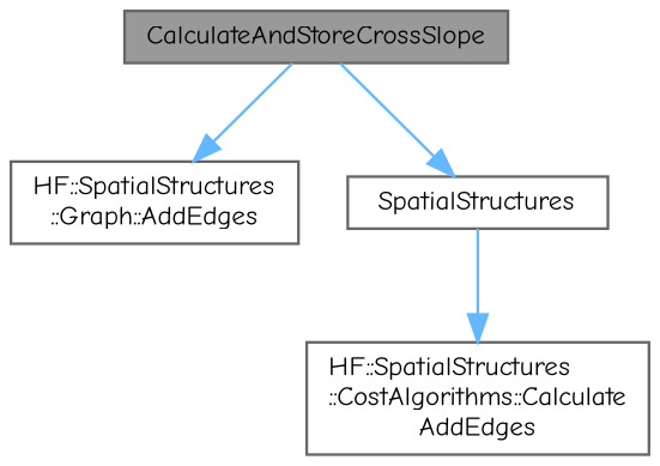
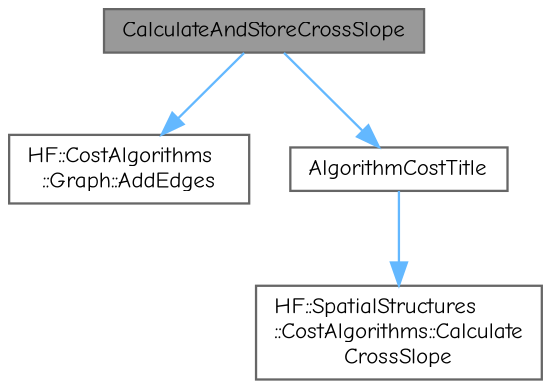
  digraph {
    fontname="Comic Neue"
    rankdir=TB
    node [color=grey40 fillcolor=white fontname="Comic Neue" fontsize=10 shape=box style=filled]
    edge [color=steelblue1 fontname="Comic Neue" fontsize=10 labelfontname=Helvetica labelfontsize=10 style=solid]
    n1 [color=gray40 fillcolor=grey60 fontcolor=black height=0.2 label=CalculateAndStoreCrossSlope width=0.4]
-   n2 [height=0.2 label="HF::SpatialStructures\l::Graph::AddEdges" width=0.4]
-   n3 [height=0.2 label=SpatialStructures width=0.4]
-   n4 [height=0.2 label="HF::SpatialStructures\l::CostAlgorithms::Calculate\lAddEdges" width=0.4]
+   n2 [height=0.2 label="HF::CostAlgorithms\l::Graph::AddEdges" width=0.4]
+   n3 [height=0.2 label=AlgorithmCostTitle width=0.4]
+   n4 [height=0.2 label="HF::SpatialStructures\l::CostAlgorithms::Calculate\lCrossSlope" width=0.4]
    n1 -> n2
    n1 -> n3
    n3 -> n4
  }
